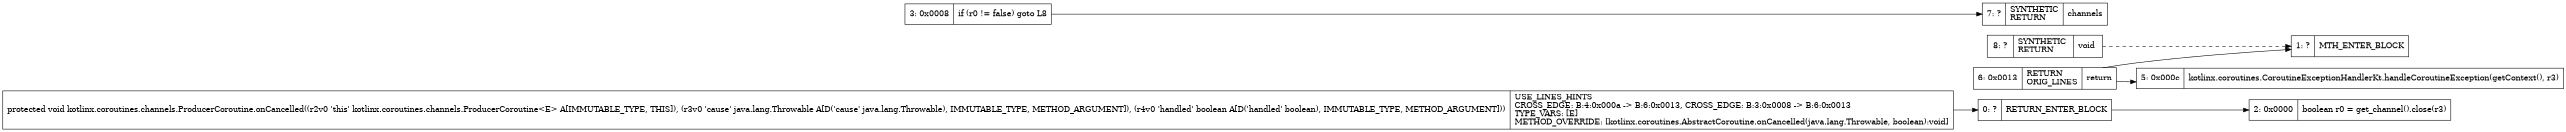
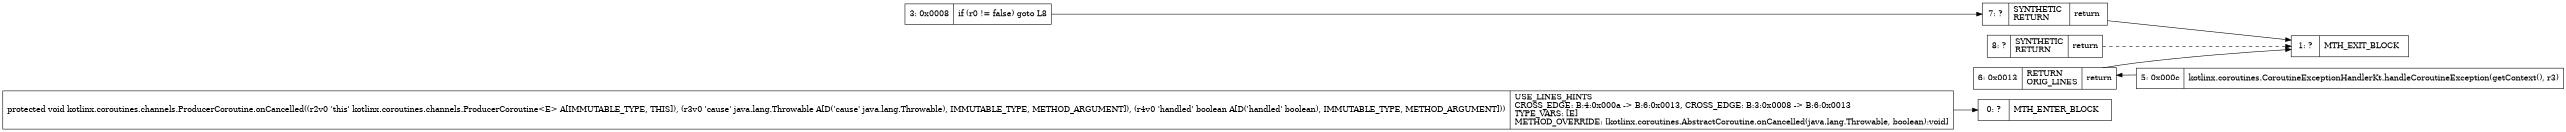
  digraph {
    rankdir=LR
    node [shape=record]
-   n1 [label="{0\:\ ?|RETURN_ENTER_BLOCK\l}"]
-   n2 [label="{2\:\ 0x0000|boolean r0 = get_channel().close(r3)\l}"]
+   n1 [label="{0\:\ ?|MTH_ENTER_BLOCK\l}"]
    n3 [label="{3\:\ 0x0008|if (r0 != false) goto L8\l}"]
-   n4 [label="{7\:\ ?|SYNTHETIC\lRETURN\l|channels\l}"]
-   n5 [label="{1\:\ ?|MTH_ENTER_BLOCK\l}"]
+   n4 [label="{7\:\ ?|SYNTHETIC\lRETURN\l|return\l}"]
+   n5 [label="{1\:\ ?|MTH_EXIT_BLOCK\l}"]
    n6 [label="{5\:\ 0x000c|kotlinx.coroutines.CoroutineExceptionHandlerKt.handleCoroutineException(getContext(), r3)\l}"]
    n7 [label="{6\:\ 0x0013|RETURN\lORIG_LINES\l|return\l}"]
-   n8 [label="{8\:\ ?|SYNTHETIC\lRETURN\l|void\l}"]
+   n8 [label="{8\:\ ?|SYNTHETIC\lRETURN\l|return\l}"]
    n9 [label="{protected void kotlinx.coroutines.channels.ProducerCoroutine.onCancelled((r2v0 'this' kotlinx.coroutines.channels.ProducerCoroutine\<E\> A[IMMUTABLE_TYPE, THIS]), (r3v0 'cause' java.lang.Throwable A[D('cause' java.lang.Throwable), IMMUTABLE_TYPE, METHOD_ARGUMENT]), (r4v0 'handled' boolean A[D('handled' boolean), IMMUTABLE_TYPE, METHOD_ARGUMENT]))  | USE_LINES_HINTS\lCROSS_EDGE: B:4:0x000a \-\> B:6:0x0013, CROSS_EDGE: B:3:0x0008 \-\> B:6:0x0013\lTYPE_VARS: [E]\lMETHOD_OVERRIDE: [kotlinx.coroutines.AbstractCoroutine.onCancelled(java.lang.Throwable, boolean):void]\l}"]
-   n1 -> n2
    n3 -> n4
-   n7 -> n6
+   n4 -> n5
+   n6 -> n7
    n7 -> n5
    n8 -> n5 [style=dashed]
    n9 -> n1
  }
